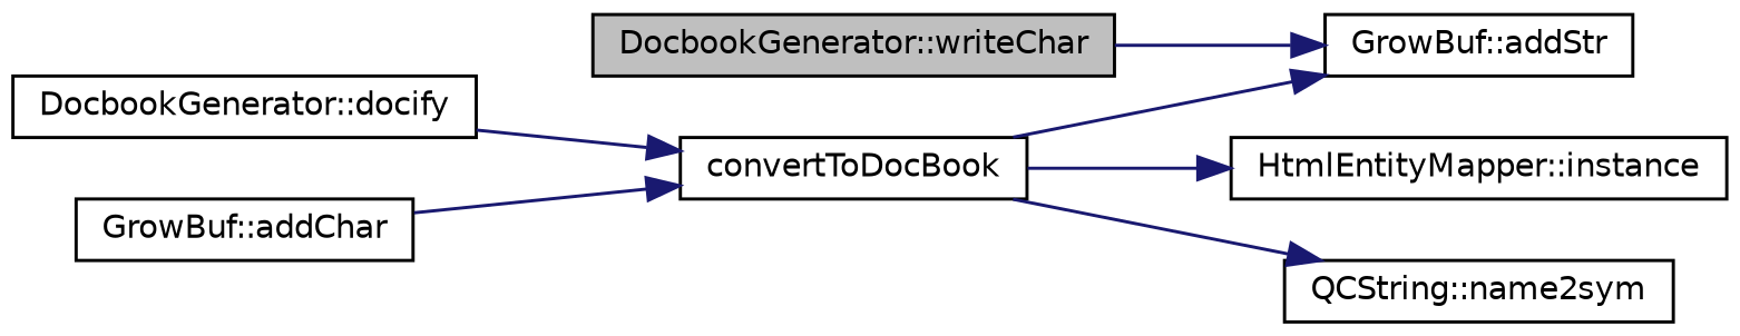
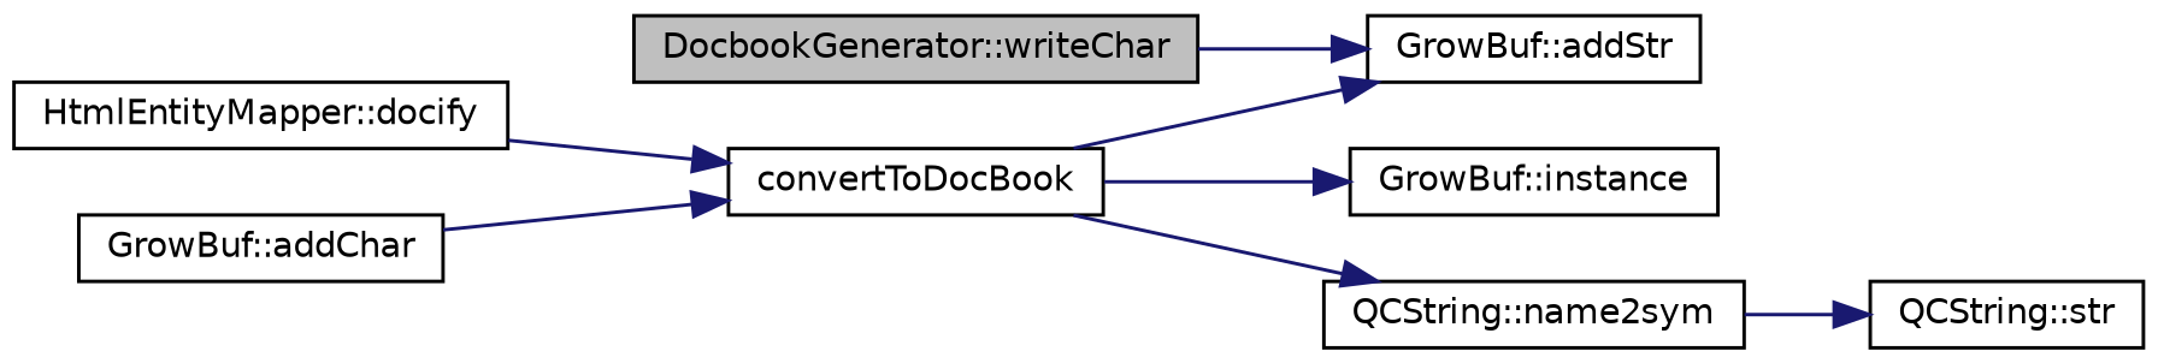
  digraph {
    fontname="DejaVu Sans"
    rankdir=LR
    node [color=black fillcolor=white fontname="DejaVu Sans" fontsize=10 shape=record style=filled]
    edge [color=midnightblue fontname="DejaVu Sans" fontsize=10 labelfontname=Helvetica labelfontsize=10 style=solid]
    n1 [fillcolor=grey75 fontcolor=black height=0.2 label="DocbookGenerator::writeChar" width=0.4]
    n2 [height=0.2 label="GrowBuf::addStr" width=0.4]
-   n3 [height=0.2 label="DocbookGenerator::docify" width=0.4]
+   n3 [height=0.2 label="HtmlEntityMapper::docify" width=0.4]
    n4 [height=0.2 label=convertToDocBook width=0.4]
-   n5 [height=0.2 label="HtmlEntityMapper::instance" width=0.4]
+   n5 [height=0.2 label="GrowBuf::instance" width=0.4]
    n6 [height=0.2 label="QCString::name2sym" width=0.4]
    n7 [height=0.2 label="GrowBuf::addChar" width=0.4]
+   n8 [height=0.2 label="QCString::str" width=0.4]
    n1 -> n2
    n3 -> n4
    n4 -> n2
    n4 -> n5
    n4 -> n6
+   n6 -> n8
    n7 -> n4
  }
